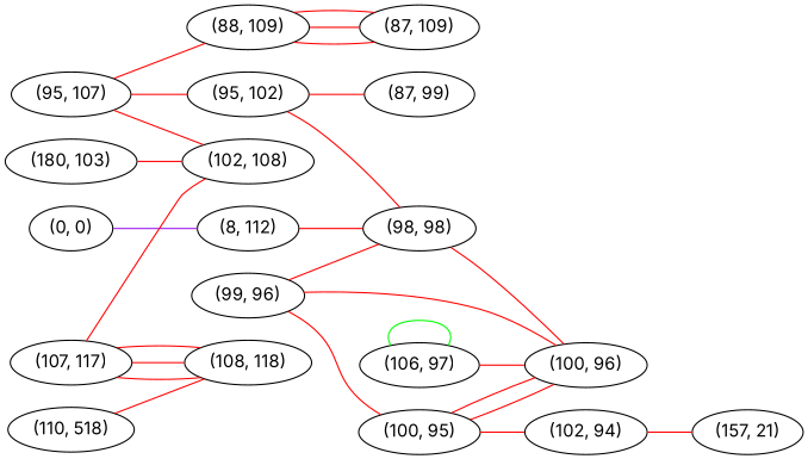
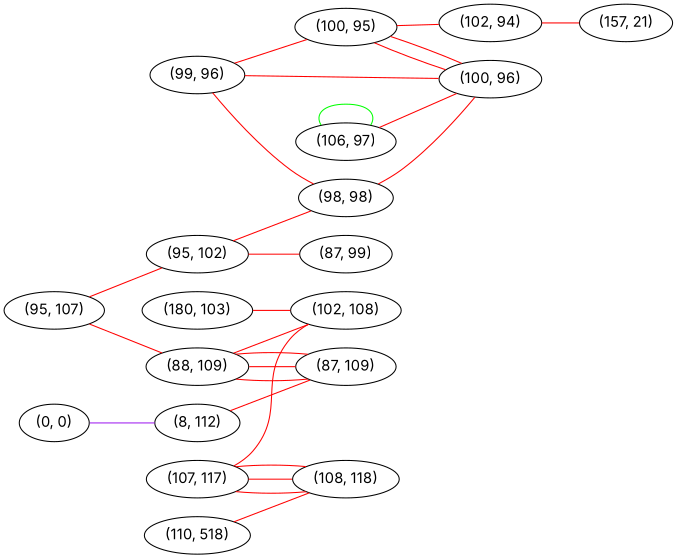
  graph {
    fontname=Inter
    rankdir=LR
    node [fontname=Inter]
    edge [color=red fontname=Inter weight=1]
    "(95, 107)"
    "(95, 102)"
    "(88, 109)"
    "(102, 108)"
    "(98, 98)"
    "(87, 99)"
    "(87, 109)"
    "(100, 96)"
    n9 [label="(8, 112)"]
    "(0, 0)"
    "(99, 96)"
    "(100, 95)"
    "(102, 94)"
    "(157, 21)"
    n15 [label="(106, 97)"]
    n16 [label="(110, 518)"]
    "(108, 118)"
    "(180, 103)"
    "(107, 117)"
    "(95, 107)" -- "(95, 102)"
    "(95, 107)" -- "(88, 109)"
-   "(95, 107)" -- "(102, 108)"
+   "(88, 109)" -- "(102, 108)"
    "(95, 102)" -- "(98, 98)"
    "(95, 102)" -- "(87, 99)"
    "(88, 109)" -- "(87, 109)"
    "(88, 109)" -- "(87, 109)"
    "(88, 109)" -- "(87, 109)"
    "(98, 98)" -- "(100, 96)"
-   n9 -- "(98, 98)"
+   n9 -- "(87, 109)"
    "(0, 0)" -- n9 [color=purple weight=4]
    "(99, 96)" -- "(98, 98)"
    "(99, 96)" -- "(100, 96)"
    "(99, 96)" -- "(100, 95)"
    "(100, 95)" -- "(100, 96)"
    "(100, 95)" -- "(100, 96)"
    "(100, 95)" -- "(102, 94)"
    "(102, 94)" -- "(157, 21)"
    n15 -- "(100, 96)"
    n15 -- n15 [color=green weight=2]
    n16 -- "(108, 118)"
    "(180, 103)" -- "(102, 108)"
    "(107, 117)" -- "(102, 108)"
    "(107, 117)" -- "(108, 118)"
    "(107, 117)" -- "(108, 118)"
    "(107, 117)" -- "(108, 118)"
  }
